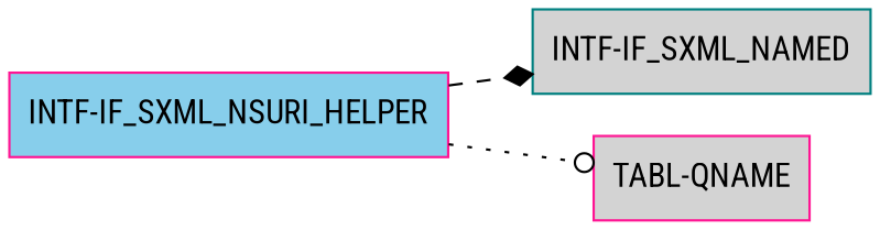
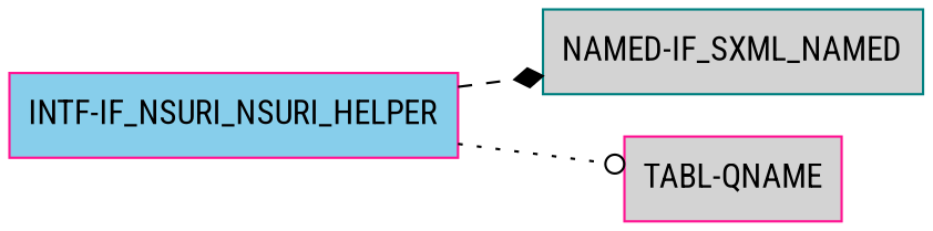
  digraph {
    fontname="Roboto Condensed"
    rankdir=LR
    node [color=deeppink fillcolor=lightgrey fontname="Roboto Condensed" shape=box style=filled]
    edge [fontname="Roboto Condensed"]
-   "INTF-IF_SXML_NSURI_HELPER" [fillcolor=skyblue]
-   "INTF-IF_SXML_NAMED" [color=teal]
+   "INTF-IF_SXML_NSURI_HELPER" [fillcolor=skyblue label="INTF-IF_NSURI_NSURI_HELPER"]
+   "INTF-IF_SXML_NAMED" [color=teal label="NAMED-IF_SXML_NAMED"]
    "TABL-QNAME"
    "INTF-IF_SXML_NSURI_HELPER" -> "INTF-IF_SXML_NAMED" [arrowhead=diamond style=dashed]
    "INTF-IF_SXML_NSURI_HELPER" -> "TABL-QNAME" [arrowhead=odot style=dotted]
  }
